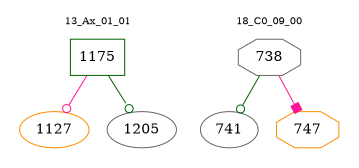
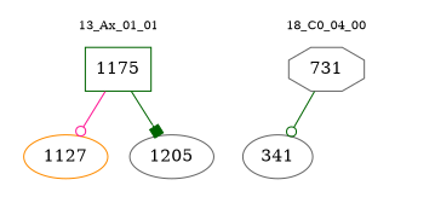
  digraph {
    node [color=gray40 shape=ellipse]
    edge [arrowhead=odot color=deeppink]
    n1 [color=darkgreen label=1175 shape=box]
    n2 [color=darkorange label=1127]
    n3 [label=1205]
-   n4 [label=738 shape=octagon]
-   n5 [label=741]
-   n6 [color=darkorange label=747 shape=octagon]
+   n4 [label=731 shape=octagon]
+   n5 [label=341]
    subgraph cluster_1 {
      color=white
      fontsize=10
      label="13_Ax_01_01"
      n1
      n2
      n3
    }
    subgraph cluster_2 {
      color=white
      fontsize=10
-     label="18_C0_09_00"
+     label="18_C0_04_00"
      n4
      n5
-     n6
    }
    n1 -> n2
-   n1 -> n3 [color=darkgreen]
+   n1 -> n3 [arrowhead=box color=darkgreen]
    n4 -> n5 [color=darkgreen]
-   n4 -> n6 [arrowhead=box]
  }
